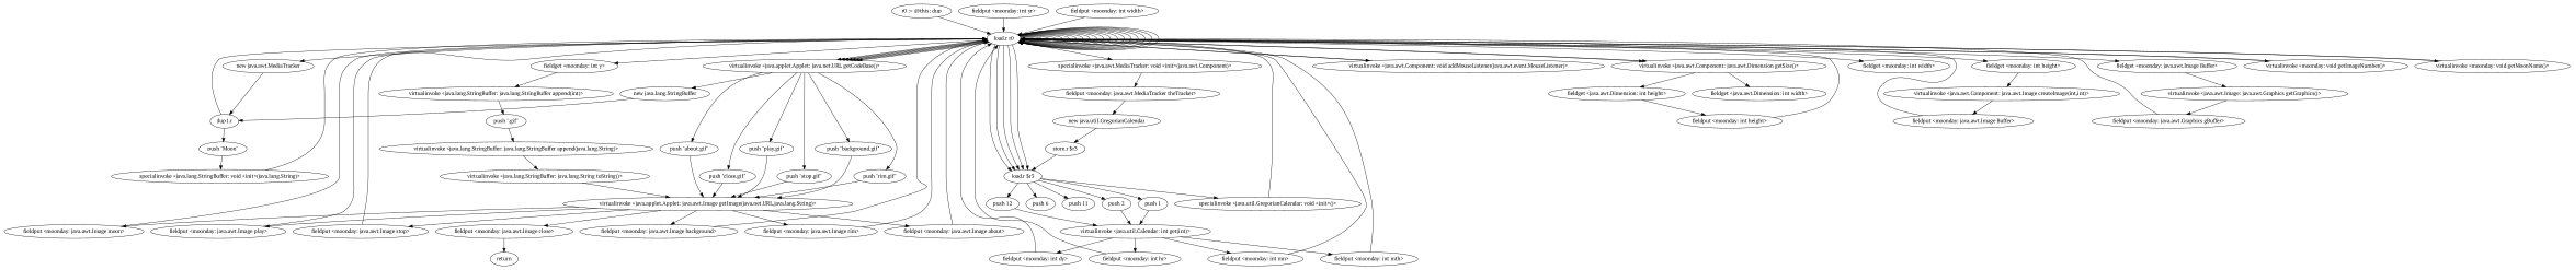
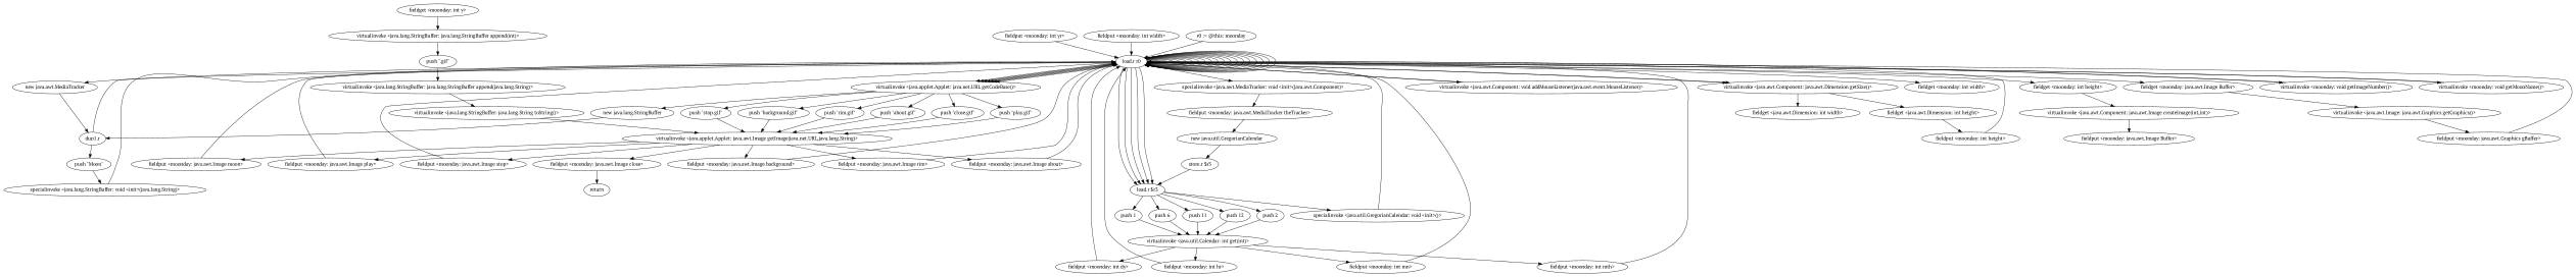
  digraph {
    fontname="PT Serif"
    node [fontname="PT Serif"]
    edge [fontname="PT Serif"]
-   "r0 := @this: moonday" [label="r0 := @this: dup"]
+   "r0 := @this: moonday"
    "load.r r0"
    "new java.awt.MediaTracker"
    "specialinvoke <java.awt.MediaTracker: void <init>(java.awt.Component)>"
    "load.r $r3"
    "virtualinvoke <java.awt.Component: void addMouseListener(java.awt.event.MouseListener)>"
    "virtualinvoke <java.awt.Component: java.awt.Dimension getSize()>"
    "fieldget <moonday: int width>"
    "fieldget <moonday: int height>"
    "fieldget <moonday: java.awt.Image Buffer>"
    "virtualinvoke <moonday: void getImageNumber()>"
    "virtualinvoke <moonday: void getMoonName()>"
    "virtualinvoke <java.applet.Applet: java.net.URL getCodeBase()>"
    "fieldget <moonday: int y>"
    "dup1.r"
    "fieldput <moonday: java.awt.MediaTracker theTracker>"
    "specialinvoke <java.util.GregorianCalendar: void <init>()>"
    "push 1"
    "push 6"
    "push 11"
    "push 12"
    "push 2"
    "fieldget <java.awt.Dimension: int width>"
    "fieldget <java.awt.Dimension: int height>"
    "virtualinvoke <java.awt.Component: java.awt.Image createImage(int,int)>"
    "virtualinvoke <java.awt.Image: java.awt.Graphics getGraphics()>"
    "new java.lang.StringBuffer"
    "push \"play.gif\""
    "push \"stop.gif\""
    "push \"background.gif\""
    "push \"rim.gif\""
    "push \"about.gif\""
    "push \"close.gif\""
    "virtualinvoke <java.lang.StringBuffer: java.lang.StringBuffer append(int)>"
    "push \"Moon\""
    "specialinvoke <java.lang.StringBuffer: void <init>(java.lang.String)>"
    "new java.util.GregorianCalendar"
    "store.r $r3"
    "virtualinvoke <java.util.Calendar: int get(int)>"
    "fieldput <moonday: int dy>"
    "fieldput <moonday: int hr>"
    "fieldput <moonday: int mn>"
    "fieldput <moonday: int mth>"
    "fieldput <moonday: int yr>"
    "fieldput <moonday: int height>"
    "fieldput <moonday: int width>"
    "fieldput <moonday: java.awt.Image Buffer>"
    "fieldput <moonday: java.awt.Graphics gBuffer>"
    "virtualinvoke <java.applet.Applet: java.awt.Image getImage(java.net.URL,java.lang.String)>"
    "push \".gif\""
    "virtualinvoke <java.lang.StringBuffer: java.lang.StringBuffer append(java.lang.String)>"
    "virtualinvoke <java.lang.StringBuffer: java.lang.String toString()>"
    "fieldput <moonday: java.awt.Image moon>"
    "fieldput <moonday: java.awt.Image play>"
    "fieldput <moonday: java.awt.Image stop>"
    "fieldput <moonday: java.awt.Image background>"
    "fieldput <moonday: java.awt.Image rim>"
    "fieldput <moonday: java.awt.Image about>"
    "fieldput <moonday: java.awt.Image close>"
    return
    "r0 := @this: moonday" -> "load.r r0"
    "load.r r0" -> "load.r r0"
    "load.r r0" -> "load.r r0"
    "load.r r0" -> "load.r r0"
    "load.r r0" -> "load.r r0"
    "load.r r0" -> "load.r r0"
    "load.r r0" -> "load.r r0"
    "load.r r0" -> "load.r r0"
    "load.r r0" -> "load.r r0"
    "load.r r0" -> "load.r r0"
    "load.r r0" -> "load.r r0"
    "load.r r0" -> "load.r r0"
    "load.r r0" -> "load.r r0"
    "load.r r0" -> "load.r r0"
    "load.r r0" -> "load.r r0"
    "load.r r0" -> "load.r r0"
    "load.r r0" -> "load.r r0"
    "load.r r0" -> "load.r r0"
    "load.r r0" -> "load.r r0"
    "load.r r0" -> "load.r r0"
    "load.r r0" -> "load.r r0"
    "load.r r0" -> "new java.awt.MediaTracker"
    "load.r r0" -> "specialinvoke <java.awt.MediaTracker: void <init>(java.awt.Component)>"
    "load.r r0" -> "load.r $r3"
    "load.r r0" -> "load.r $r3"
    "load.r r0" -> "load.r $r3"
    "load.r r0" -> "load.r $r3"
    "load.r r0" -> "load.r $r3"
    "load.r r0" -> "virtualinvoke <java.awt.Component: void addMouseListener(java.awt.event.MouseListener)>"
    "load.r r0" -> "virtualinvoke <java.awt.Component: java.awt.Dimension getSize()>"
    "load.r r0" -> "virtualinvoke <java.awt.Component: java.awt.Dimension getSize()>"
    "load.r r0" -> "fieldget <moonday: int width>"
    "load.r r0" -> "fieldget <moonday: int height>"
    "load.r r0" -> "fieldget <moonday: java.awt.Image Buffer>"
    "load.r r0" -> "virtualinvoke <moonday: void getImageNumber()>"
    "load.r r0" -> "virtualinvoke <moonday: void getMoonName()>"
    "load.r r0" -> "virtualinvoke <java.applet.Applet: java.net.URL getCodeBase()>"
    "load.r r0" -> "virtualinvoke <java.applet.Applet: java.net.URL getCodeBase()>"
    "load.r r0" -> "virtualinvoke <java.applet.Applet: java.net.URL getCodeBase()>"
    "load.r r0" -> "virtualinvoke <java.applet.Applet: java.net.URL getCodeBase()>"
    "load.r r0" -> "virtualinvoke <java.applet.Applet: java.net.URL getCodeBase()>"
    "load.r r0" -> "virtualinvoke <java.applet.Applet: java.net.URL getCodeBase()>"
    "load.r r0" -> "virtualinvoke <java.applet.Applet: java.net.URL getCodeBase()>"
-   "load.r r0" -> "fieldget <moonday: int y>"
    "new java.awt.MediaTracker" -> "dup1.r"
    "specialinvoke <java.awt.MediaTracker: void <init>(java.awt.Component)>" -> "fieldput <moonday: java.awt.MediaTracker theTracker>"
    "load.r $r3" -> "specialinvoke <java.util.GregorianCalendar: void <init>()>"
    "load.r $r3" -> "push 1"
    "load.r $r3" -> "push 6"
    "load.r $r3" -> "push 11"
    "load.r $r3" -> "push 12"
    "load.r $r3" -> "push 2"
    "virtualinvoke <java.awt.Component: void addMouseListener(java.awt.event.MouseListener)>" -> "load.r r0"
    "virtualinvoke <java.awt.Component: java.awt.Dimension getSize()>" -> "fieldget <java.awt.Dimension: int width>"
    "virtualinvoke <java.awt.Component: java.awt.Dimension getSize()>" -> "fieldget <java.awt.Dimension: int height>"
    "fieldget <moonday: int height>" -> "virtualinvoke <java.awt.Component: java.awt.Image createImage(int,int)>"
    "fieldget <moonday: java.awt.Image Buffer>" -> "virtualinvoke <java.awt.Image: java.awt.Graphics getGraphics()>"
    "virtualinvoke <moonday: void getImageNumber()>" -> "load.r r0"
    "virtualinvoke <moonday: void getMoonName()>" -> "load.r r0"
    "virtualinvoke <java.applet.Applet: java.net.URL getCodeBase()>" -> "new java.lang.StringBuffer"
    "virtualinvoke <java.applet.Applet: java.net.URL getCodeBase()>" -> "push \"play.gif\""
    "virtualinvoke <java.applet.Applet: java.net.URL getCodeBase()>" -> "push \"stop.gif\""
    "virtualinvoke <java.applet.Applet: java.net.URL getCodeBase()>" -> "push \"background.gif\""
    "virtualinvoke <java.applet.Applet: java.net.URL getCodeBase()>" -> "push \"rim.gif\""
    "virtualinvoke <java.applet.Applet: java.net.URL getCodeBase()>" -> "push \"about.gif\""
    "virtualinvoke <java.applet.Applet: java.net.URL getCodeBase()>" -> "push \"close.gif\""
    "fieldget <moonday: int y>" -> "virtualinvoke <java.lang.StringBuffer: java.lang.StringBuffer append(int)>"
    "dup1.r" -> "load.r r0"
    "dup1.r" -> "push \"Moon\""
    "fieldput <moonday: java.awt.MediaTracker theTracker>" -> "new java.util.GregorianCalendar"
    "specialinvoke <java.util.GregorianCalendar: void <init>()>" -> "load.r r0"
    "push 1" -> "virtualinvoke <java.util.Calendar: int get(int)>"
+   "push 6" -> "virtualinvoke <java.util.Calendar: int get(int)>"
+   "push 11" -> "virtualinvoke <java.util.Calendar: int get(int)>"
    "push 12" -> "virtualinvoke <java.util.Calendar: int get(int)>"
    "push 2" -> "virtualinvoke <java.util.Calendar: int get(int)>"
    "fieldget <java.awt.Dimension: int height>" -> "fieldput <moonday: int height>"
    "virtualinvoke <java.awt.Component: java.awt.Image createImage(int,int)>" -> "fieldput <moonday: java.awt.Image Buffer>"
    "virtualinvoke <java.awt.Image: java.awt.Graphics getGraphics()>" -> "fieldput <moonday: java.awt.Graphics gBuffer>"
    "new java.lang.StringBuffer" -> "dup1.r"
    "push \"play.gif\"" -> "virtualinvoke <java.applet.Applet: java.awt.Image getImage(java.net.URL,java.lang.String)>"
    "push \"stop.gif\"" -> "virtualinvoke <java.applet.Applet: java.awt.Image getImage(java.net.URL,java.lang.String)>"
    "push \"background.gif\"" -> "virtualinvoke <java.applet.Applet: java.awt.Image getImage(java.net.URL,java.lang.String)>"
    "push \"rim.gif\"" -> "virtualinvoke <java.applet.Applet: java.awt.Image getImage(java.net.URL,java.lang.String)>"
    "push \"about.gif\"" -> "virtualinvoke <java.applet.Applet: java.awt.Image getImage(java.net.URL,java.lang.String)>"
    "push \"close.gif\"" -> "virtualinvoke <java.applet.Applet: java.awt.Image getImage(java.net.URL,java.lang.String)>"
    "virtualinvoke <java.lang.StringBuffer: java.lang.StringBuffer append(int)>" -> "push \".gif\""
    "push \"Moon\"" -> "specialinvoke <java.lang.StringBuffer: void <init>(java.lang.String)>"
    "specialinvoke <java.lang.StringBuffer: void <init>(java.lang.String)>" -> "load.r r0"
    "new java.util.GregorianCalendar" -> "store.r $r3"
    "store.r $r3" -> "load.r $r3"
    "virtualinvoke <java.util.Calendar: int get(int)>" -> "fieldput <moonday: int dy>"
    "virtualinvoke <java.util.Calendar: int get(int)>" -> "fieldput <moonday: int hr>"
    "virtualinvoke <java.util.Calendar: int get(int)>" -> "fieldput <moonday: int mn>"
    "virtualinvoke <java.util.Calendar: int get(int)>" -> "fieldput <moonday: int mth>"
    "fieldput <moonday: int dy>" -> "load.r r0"
    "fieldput <moonday: int hr>" -> "load.r r0"
    "fieldput <moonday: int mn>" -> "load.r r0"
    "fieldput <moonday: int mth>" -> "load.r r0"
    "fieldput <moonday: int yr>" -> "load.r r0"
    "fieldput <moonday: int height>" -> "load.r r0"
    "fieldput <moonday: int width>" -> "load.r r0"
-   "fieldput <moonday: java.awt.Image Buffer>" -> "load.r r0"
    "fieldput <moonday: java.awt.Graphics gBuffer>" -> "load.r r0"
    "virtualinvoke <java.applet.Applet: java.awt.Image getImage(java.net.URL,java.lang.String)>" -> "fieldput <moonday: java.awt.Image moon>"
    "virtualinvoke <java.applet.Applet: java.awt.Image getImage(java.net.URL,java.lang.String)>" -> "fieldput <moonday: java.awt.Image play>"
    "virtualinvoke <java.applet.Applet: java.awt.Image getImage(java.net.URL,java.lang.String)>" -> "fieldput <moonday: java.awt.Image stop>"
    "virtualinvoke <java.applet.Applet: java.awt.Image getImage(java.net.URL,java.lang.String)>" -> "fieldput <moonday: java.awt.Image background>"
    "virtualinvoke <java.applet.Applet: java.awt.Image getImage(java.net.URL,java.lang.String)>" -> "fieldput <moonday: java.awt.Image rim>"
    "virtualinvoke <java.applet.Applet: java.awt.Image getImage(java.net.URL,java.lang.String)>" -> "fieldput <moonday: java.awt.Image about>"
    "virtualinvoke <java.applet.Applet: java.awt.Image getImage(java.net.URL,java.lang.String)>" -> "fieldput <moonday: java.awt.Image close>"
    "push \".gif\"" -> "virtualinvoke <java.lang.StringBuffer: java.lang.StringBuffer append(java.lang.String)>"
    "virtualinvoke <java.lang.StringBuffer: java.lang.StringBuffer append(java.lang.String)>" -> "virtualinvoke <java.lang.StringBuffer: java.lang.String toString()>"
    "virtualinvoke <java.lang.StringBuffer: java.lang.String toString()>" -> "virtualinvoke <java.applet.Applet: java.awt.Image getImage(java.net.URL,java.lang.String)>"
    "fieldput <moonday: java.awt.Image moon>" -> "load.r r0"
    "fieldput <moonday: java.awt.Image play>" -> "load.r r0"
    "fieldput <moonday: java.awt.Image stop>" -> "load.r r0"
    "fieldput <moonday: java.awt.Image background>" -> "load.r r0"
    "fieldput <moonday: java.awt.Image rim>" -> "load.r r0"
    "fieldput <moonday: java.awt.Image about>" -> "load.r r0"
    "fieldput <moonday: java.awt.Image close>" -> return
  }
